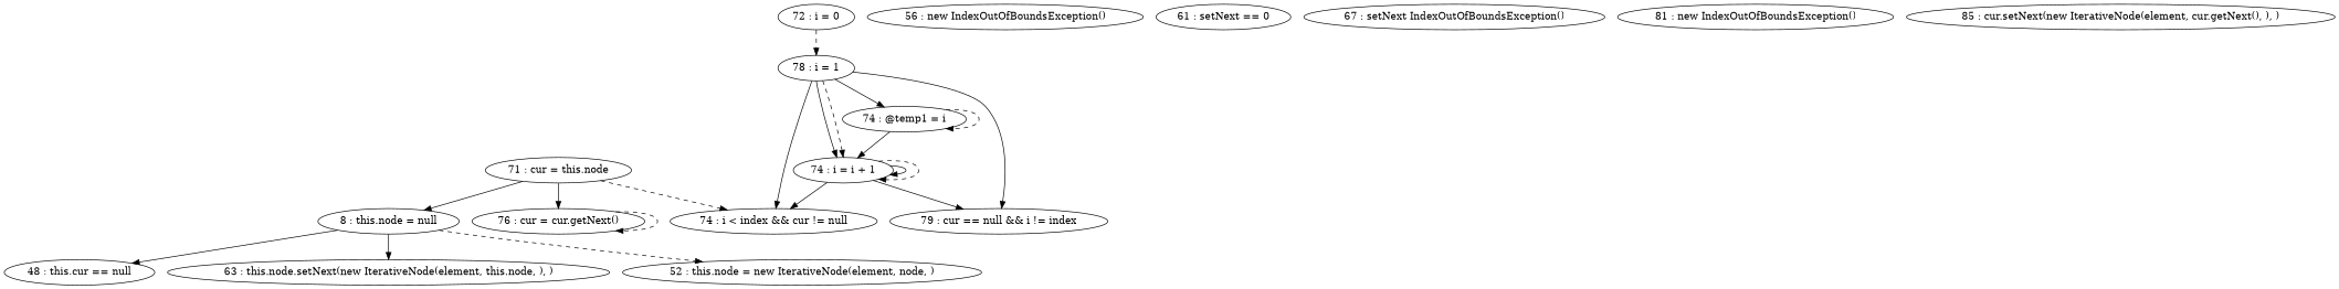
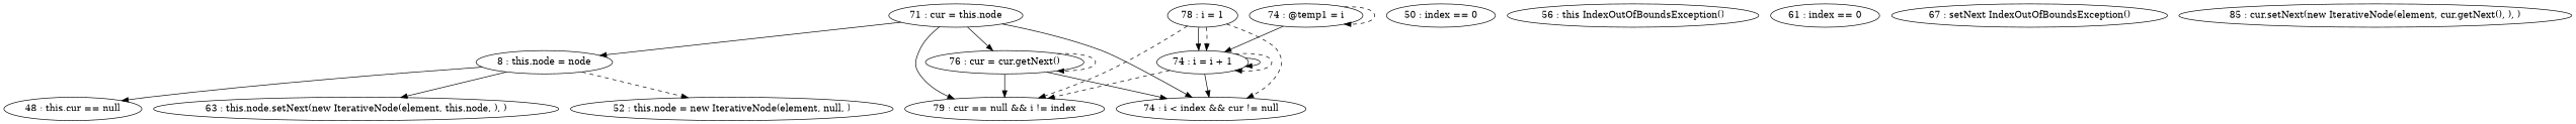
  digraph {
    n1 [label="48 : this.cur == null"]
-   "8 : this.node = null"
+   "8 : this.node = null" [label="8 : this.node = node"]
    "63 : this.node.setNext(new IterativeNode(element, this.node, ), )"
-   "52 : this.node = new IterativeNode(element, null, )" [label="52 : this.node = new IterativeNode(element, node, )"]
+   "52 : this.node = new IterativeNode(element, null, )"
    "71 : cur = this.node"
    "79 : cur == null && i != index"
    "74 : i < index && cur != null"
    "76 : cur = cur.getNext()"
-   "56 : new IndexOutOfBoundsException()"
-   "61 : index == 0" [label="61 : setNext == 0"]
+   "50 : index == 0"
+   "56 : new IndexOutOfBoundsException()" [label="56 : this IndexOutOfBoundsException()"]
+   "61 : index == 0"
    n12 [label="67 : setNext IndexOutOfBoundsException()"]
    n13 [label="78 : i = 1"]
-   "72 : i = 0"
    "74 : @temp1 = i"
    "74 : i = i + 1"
-   "81 : new IndexOutOfBoundsException()"
    "85 : cur.setNext(new IterativeNode(element, cur.getNext(), ), )"
    "8 : this.node = null" -> n1
    "8 : this.node = null" -> "63 : this.node.setNext(new IterativeNode(element, this.node, ), )"
    "8 : this.node = null" -> "52 : this.node = new IterativeNode(element, null, )" [style=dashed]
    "71 : cur = this.node" -> "8 : this.node = null"
-   "71 : cur = this.node" -> "74 : i < index && cur != null" [style=dashed]
+   "71 : cur = this.node" -> "79 : cur == null && i != index"
+   "71 : cur = this.node" -> "74 : i < index && cur != null"
    "71 : cur = this.node" -> "76 : cur = cur.getNext()" [style=solid]
+   "76 : cur = cur.getNext()" -> "79 : cur == null && i != index"
+   "76 : cur = cur.getNext()" -> "74 : i < index && cur != null"
    "76 : cur = cur.getNext()" -> "76 : cur = cur.getNext()" [style=dashed]
-   n13 -> "79 : cur == null && i != index"
-   n13 -> "74 : i < index && cur != null"
-   n13 -> "74 : @temp1 = i"
+   n13 -> "79 : cur == null && i != index" [style=dashed]
+   n13 -> "74 : i < index && cur != null" [style=dashed]
    n13 -> "74 : i = i + 1"
    n13 -> "74 : i = i + 1" [style=dashed]
-   "72 : i = 0" -> n13 [style=dashed]
    "74 : @temp1 = i" -> "74 : @temp1 = i" [style=dashed]
    "74 : @temp1 = i" -> "74 : i = i + 1"
-   "74 : i = i + 1" -> "79 : cur == null && i != index"
+   "74 : i = i + 1" -> "79 : cur == null && i != index" [style=dashed]
    "74 : i = i + 1" -> "74 : i < index && cur != null"
    "74 : i = i + 1" -> "74 : i = i + 1"
    "74 : i = i + 1" -> "74 : i = i + 1" [style=dashed]
  }
